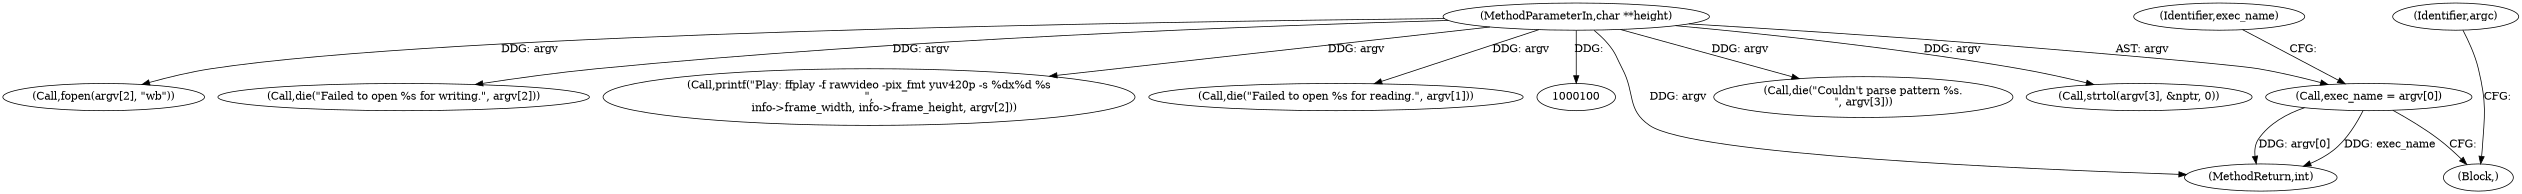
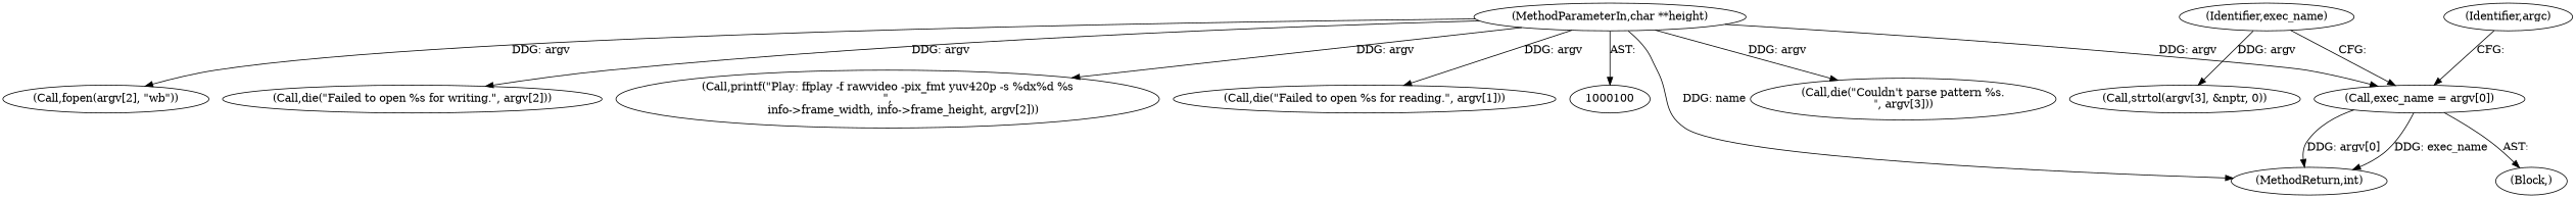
  digraph {
    n1 [label="(Call,exec_name = argv[0])"]
    n2 [label="(MethodReturn,int)"]
    n3 [label="(Block,)"]
    n4 [label="(MethodParameterIn,char **height)"]
    n5 [label="(Call,die(\"Couldn't parse pattern %s.\n\", argv[3]))"]
    n6 [label="(Call,fopen(argv[2], \"wb\"))"]
    n7 [label="(Call,die(\"Failed to open %s for writing.\", argv[2]))"]
    n8 [label="(Call,printf(\"Play: ffplay -f rawvideo -pix_fmt yuv420p -s %dx%d %s\n\",\n         info->frame_width, info->frame_height, argv[2]))"]
    n9 [label="(Call,die(\"Failed to open %s for reading.\", argv[1]))"]
    n10 [label="(Call,strtol(argv[3], &nptr, 0))"]
    1000100
    n12 [label="(Identifier,exec_name)"]
    n13 [label="(Identifier,argc)"]
    n1 -> n2 [label="DDG: exec_name"]
    n1 -> n2 [label="DDG: argv[0]"]
-   n1 -> n3 [label="CFG: "]
-   n4 -> n1 [label="AST: argv"]
-   n4 -> n2 [label="DDG: argv"]
+   n1 -> n3 [label="AST: "]
+   n4 -> n1 [label="DDG: argv"]
+   n4 -> n2 [label="DDG: name"]
    n4 -> n5 [label="DDG: argv"]
    n4 -> n6 [label="DDG: argv"]
    n4 -> n7 [label="DDG: argv"]
    n4 -> n8 [label="DDG: argv"]
    n4 -> n9 [label="DDG: argv"]
-   n4 -> n10 [label="DDG: argv"]
-   n4 -> 1000100 [label="DDG: "]
+   n12 -> n10 [label="DDG: argv"]
+   n4 -> 1000100 [label="AST: "]
    n12 -> n1 [label="CFG: "]
-   n13 -> n3 [label="CFG: "]
+   n13 -> n1 [label="CFG: "]
  }
